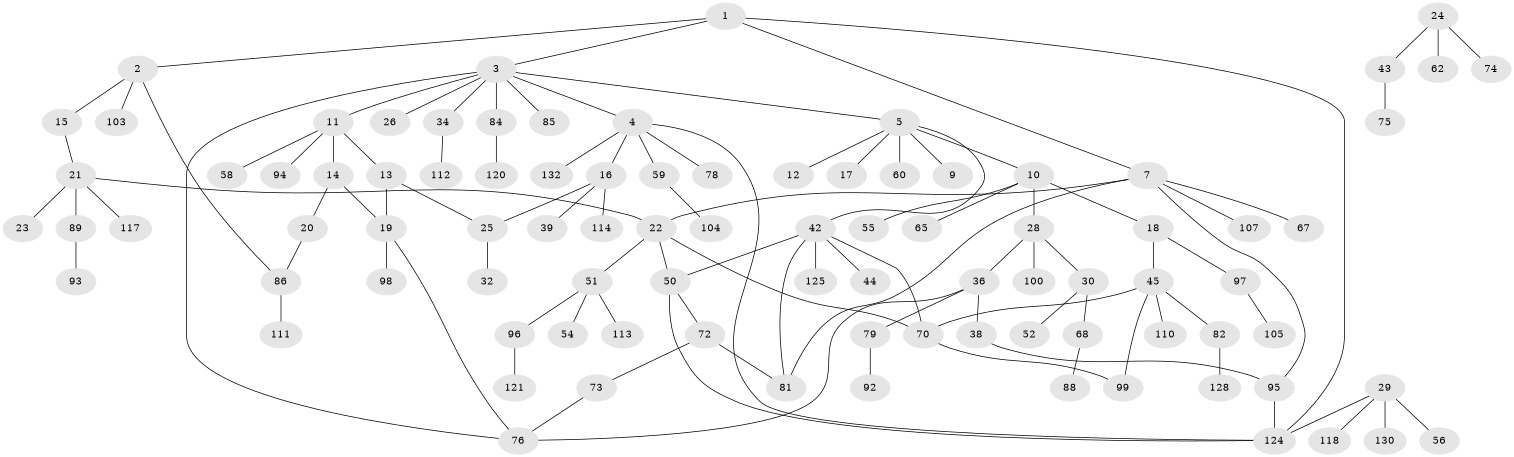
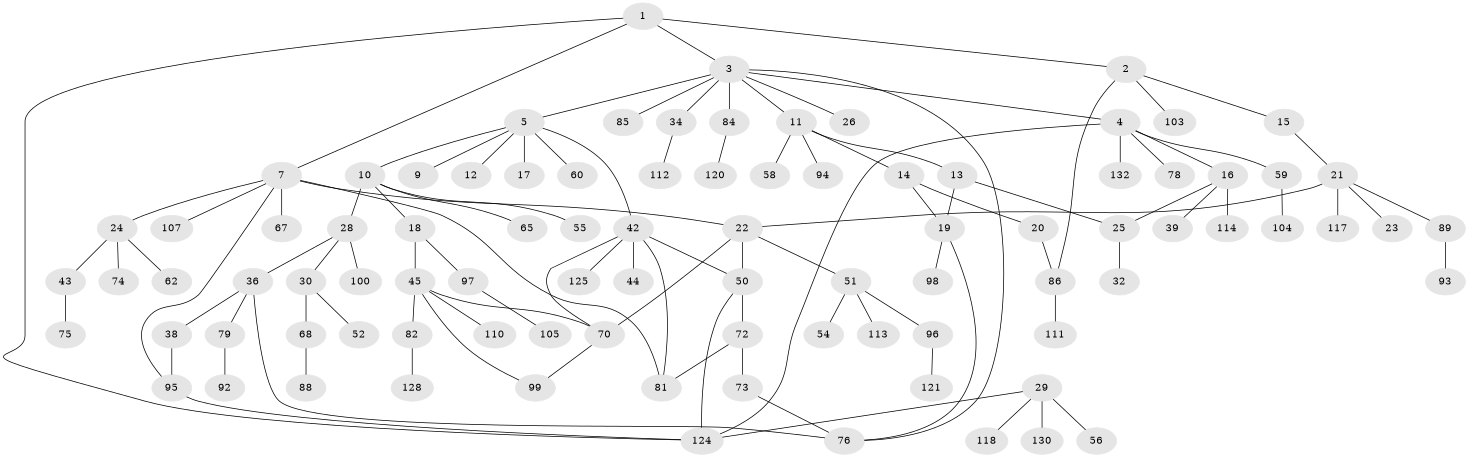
  graph {
    node [color=gray90 style=filled]
    2 [super="+49"]
    15 [super="+109"]
    86
    103
    1
    3 [super="+106"]
    7 [super="+64"]
    124 [super="+135"]
    4 [super="+8"]
    5 [super="+6"]
    11
    26
    34 [super="+101"]
    76 [super="+126"]
    84 [super="+116"]
    85 [super="+123"]
    22 [super="+131"]
    24 [super="+31"]
    67
    81 [super="+108"]
    95
    107
    21 [super="+66"]
    111 [super="+127"]
    16 [super="+90"]
    59 [super="+71"]
    78
    132
    9 [super="+40"]
    10 [super="+48"]
    12 [super="+69"]
    17 [super="+80"]
    42 [super="+102"]
    60
    13 [super="+46"]
    14
    58 [super="+77"]
    94
    112
    120
    25
    39
    114
    104
    18 [super="+27"]
    28 [super="+35"]
    55
    65
    50 [super="+53"]
    70 [super="+133"]
    44 [super="+129"]
    125
    51 [super="+63"]
    43 [super="+87"]
    62
    74
    45 [super="+47"]
    97
    30 [super="+57"]
    36 [super="+61"]
    100
    19 [super="+37"]
    20 [super="+41"]
    32 [super="+115"]
    29 [super="+33"]
    56
    118
    130
    98
    23
    89 [super="+91"]
    117
    82
    99
    110
    105
    93
    72
    54
    96 [super="+122"]
    113
    75 [super="+83"]
    52
    68 [super="+119"]
    38
    79
    88
    92
    128
    73
    121
    2 -- 15
    2 -- 86
    2 -- 103
    15 -- 21
    86 -- 111
    1 -- 2
    1 -- 3
    1 -- 7
    1 -- 124
    3 -- 4
    3 -- 5
    3 -- 11
    3 -- 26
    3 -- 34
    3 -- 76
    3 -- 84
    3 -- 85
    7 -- 22
+   7 -- 24
    7 -- 67
    7 -- 81
    7 -- 95
    7 -- 107
    4 -- 124
    4 -- 16
    4 -- 59
    4 -- 78
    4 -- 132
    5 -- 9
    5 -- 10
    5 -- 12
    5 -- 17
    5 -- 42
    5 -- 60
    11 -- 13
    11 -- 14
    11 -- 58
    11 -- 94
    34 -- 112
    84 -- 120
    22 -- 50
    22 -- 70
    22 -- 51
    24 -- 43
    24 -- 62
    24 -- 74
    95 -- 124
    21 -- 22
    21 -- 23
    21 -- 89
    21 -- 117
    16 -- 25
    16 -- 39
    16 -- 114
    59 -- 104
    10 -- 18
    10 -- 28
    10 -- 55
    10 -- 65
    42 -- 81
    42 -- 50
    42 -- 70
    42 -- 44
    42 -- 125
    13 -- 25
    13 -- 19
    14 -- 19
    14 -- 20
    25 -- 32
    18 -- 45
    18 -- 97
    28 -- 30
    28 -- 36
    28 -- 100
    50 -- 124
    50 -- 72
    70 -- 99
    51 -- 54
    51 -- 96
    51 -- 113
    43 -- 75
    45 -- 70
    45 -- 82
    45 -- 99
    45 -- 110
    97 -- 105
    30 -- 52
    30 -- 68
    36 -- 76
    36 -- 38
    36 -- 79
    19 -- 76
    19 -- 98
    20 -- 86
    29 -- 124
    29 -- 56
    29 -- 118
    29 -- 130
    89 -- 93
    82 -- 128
    72 -- 81
    72 -- 73
    96 -- 121
    68 -- 88
    38 -- 95
    79 -- 92
    73 -- 76
  }
